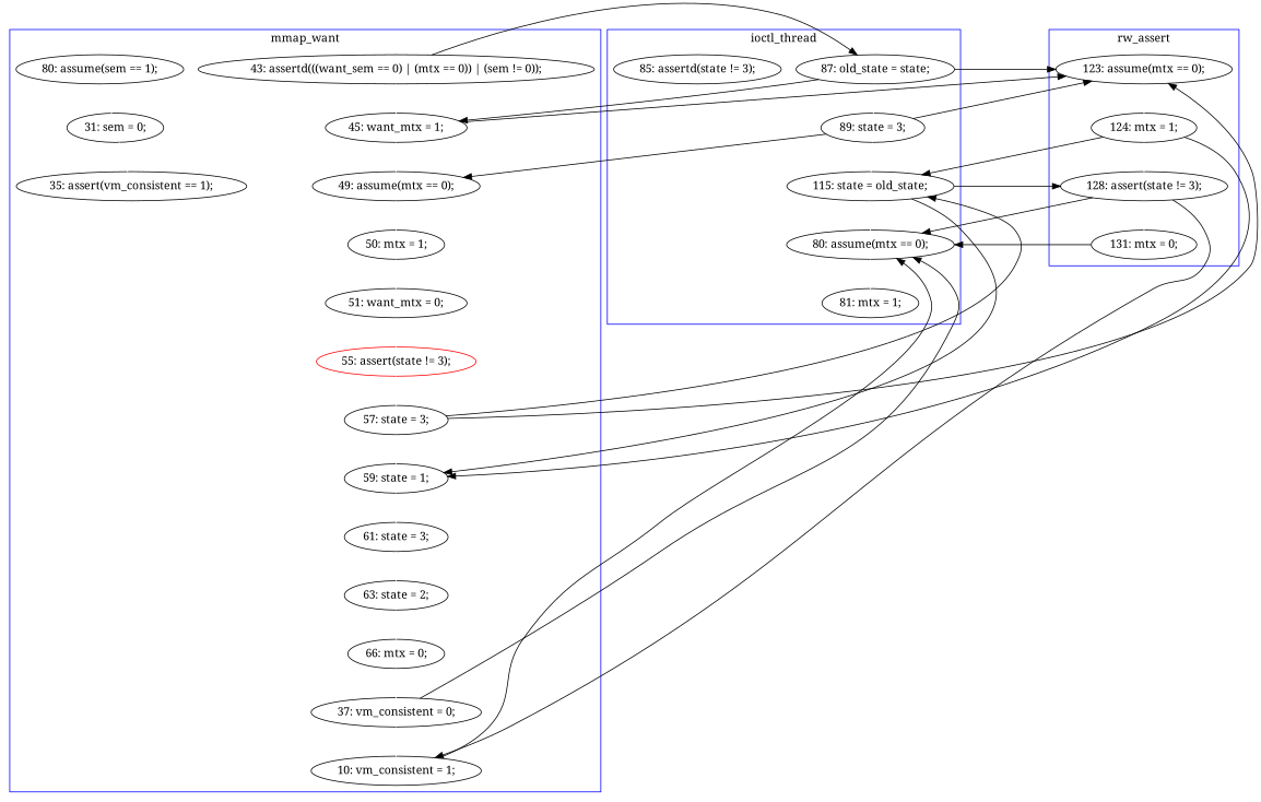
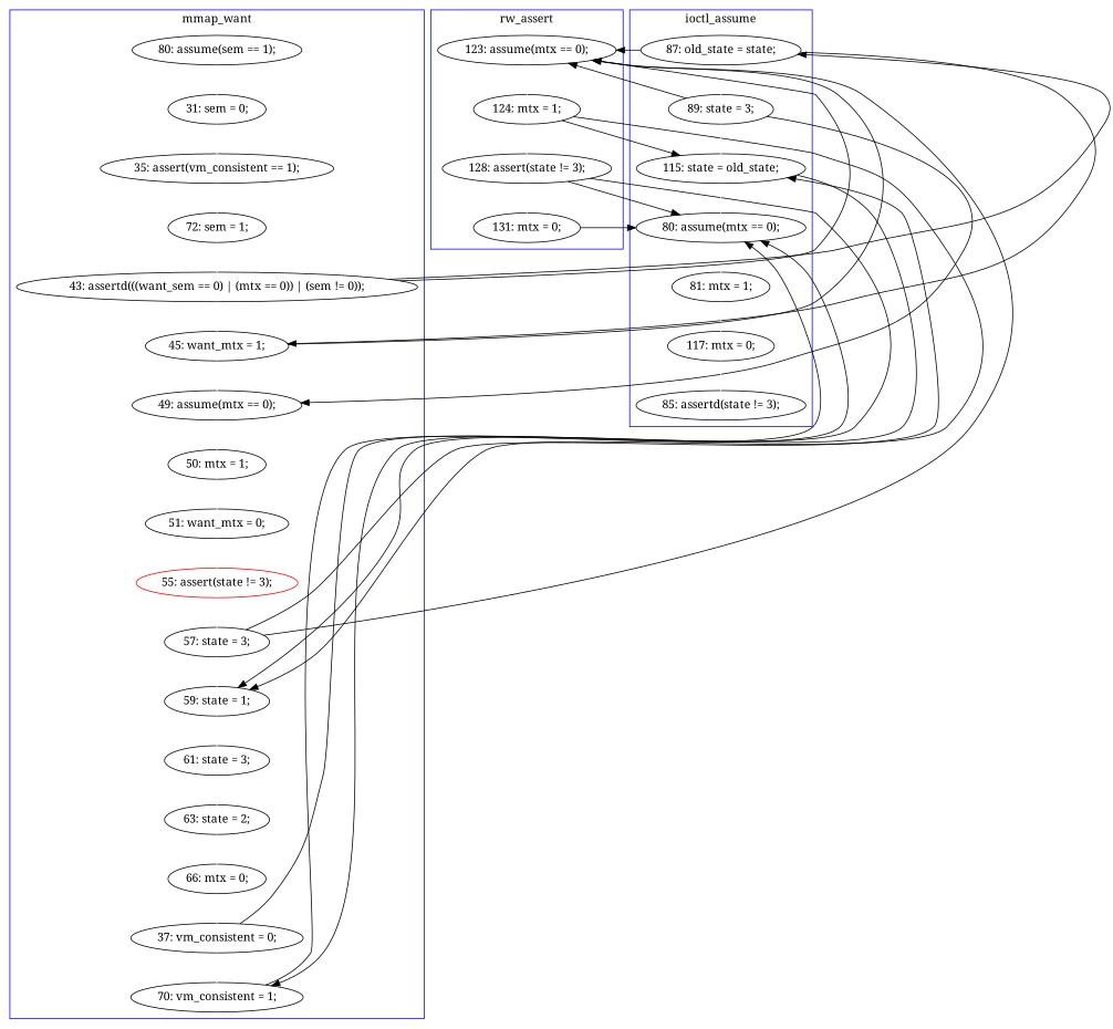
  digraph {
    fontname="Noto Serif"
    node [fontname="Noto Serif"]
    edge [color=white fontname="Noto Serif" style=solid]
    n1 [label="131: mtx = 0;"]
    n2 [label="128: assert(state != 3);"]
    n3 [label="123: assume(mtx == 0);"]
    n4 [label="124: mtx = 1;"]
    n5 [label="89: state = 3;"]
    n6 [label="80: assume(mtx == 0);"]
    n7 [label="87: old_state = state;"]
    n8 [label="115: state = old_state;"]
    n9 [label="81: mtx = 1;"]
+   n10 [label="117: mtx = 0;"]
    n11 [label="85: assertd(state != 3);"]
    n12 [label="35: assert(vm_consistent == 1);"]
-   n14 [label="10: vm_consistent = 1;"]
+   n13 [label="72: sem = 1;"]
+   n14 [label="70: vm_consistent = 1;"]
    n15 [label="49: assume(mtx == 0);"]
    n16 [label="31: sem = 0;"]
    n17 [label="43: assertd(((want_sem == 0) | (mtx == 0)) | (sem != 0));"]
    n18 [label="59: state = 1;"]
    n19 [label="45: want_mtx = 1;"]
    n20 [label="37: vm_consistent = 0;"]
    n21 [color=red label="55: assert(state != 3);"]
    n22 [label="57: state = 3;"]
    n23 [label="61: state = 3;"]
    n24 [label="63: state = 2;"]
    n25 [label="66: mtx = 0;"]
    n26 [label="50: mtx = 1;"]
    n27 [label="51: want_mtx = 0;"]
    n28 [label="80: assume(sem == 1);"]
    subgraph cluster_1 {
      color=blue
      label=rw_assert
      n1
      n2
      n3
      n4
    }
    subgraph cluster_2 {
      color=blue
-     label=ioctl_thread
+     label=ioctl_assume
      n5
      n6
      n7
      n8
      n9
+     n10
      n11
    }
    subgraph cluster_3 {
      color=blue
      label=mmap_want
      n12
+     n13
      n14
      n15
      n16
      n17
      n18
      n19
      n20
      n21
      n22
      n23
      n24
      n25
      n26
      n27
      n28
    }
    n1 -> n6 [color=black constraint=false]
    n2 -> n1
    n2 -> n6 [color=black constraint=false]
    n2 -> n14 [color=black constraint=false]
    n3 -> n4
    n4 -> n2
    n4 -> n8 [color=black constraint=false]
    n4 -> n18 [color=black constraint=false]
    n5 -> n3 [color=black constraint=false]
    n5 -> n8
    n5 -> n15 [color=black constraint=false]
    n6 -> n9
    n7 -> n3 [color=black constraint=false]
    n7 -> n5
    n7 -> n19 [color=black constraint=false]
-   n8 -> n2 [color=black constraint=false]
    n8 -> n6
    n8 -> n18 [color=black constraint=false]
+   n9 -> n10
+   n10 -> n11
+   n12 -> n13
+   n13 -> n17
    n14 -> n6 [color=black constraint=false]
    n15 -> n26
    n16 -> n12
+   n17 -> n3 [color=black constraint=false]
    n17 -> n7 [color=black constraint=false]
    n17 -> n19
    n18 -> n23
    n19 -> n3 [color=black constraint=false]
    n19 -> n15
    n20 -> n6 [color=black constraint=false]
    n20 -> n14
    n21 -> n22
    n22 -> n3 [color=black constraint=false]
    n22 -> n8 [color=black constraint=false]
    n22 -> n18
    n23 -> n24
    n24 -> n25
    n25 -> n20
    n26 -> n27
    n27 -> n21
    n28 -> n16
  }
